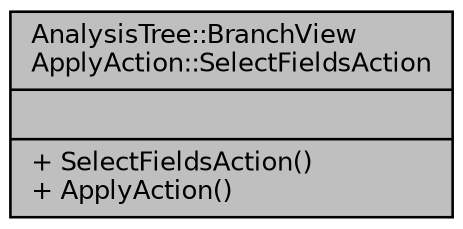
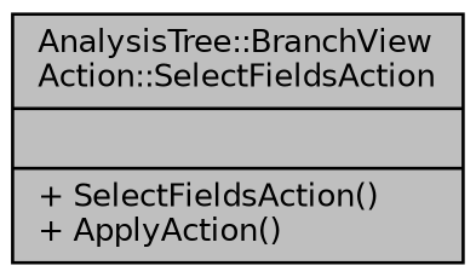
  digraph {
-   n1 [color=black fillcolor=grey75 fontcolor=black fontname=Helvetica fontsize=10 height=0.2 label="{AnalysisTree::BranchView\lApplyAction::SelectFieldsAction\n||+ SelectFieldsAction()\l+ ApplyAction()\l}" shape=record style=filled width=0.4]
+   n1 [color=black fillcolor=grey75 fontcolor=black fontname=Helvetica fontsize=10 height=0.2 label="{AnalysisTree::BranchView\lAction::SelectFieldsAction\n||+ SelectFieldsAction()\l+ ApplyAction()\l}" shape=record style=filled width=0.4]
  }
